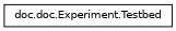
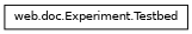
  digraph {
    rankdir=LR
-   n1 [color=black fillcolor=white fontname=Helvetica fontsize=10 height=0.2 label="doc.doc.Experiment.Testbed" shape=record style=filled width=0.4]
+   n1 [color=black fillcolor=white fontname=Helvetica fontsize=10 height=0.2 label="web.doc.Experiment.Testbed" shape=record style=filled width=0.4]
  }
